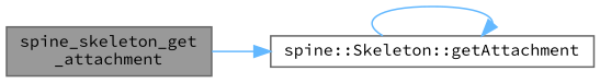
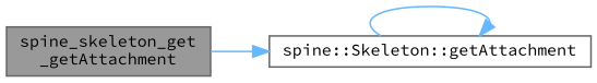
  digraph {
    rankdir=LR
    fontname="Source Code Pro"
    node [fontname="Source Code Pro" fontsize=10 shape=box style=filled]
    edge [color=steelblue1 fontname="Source Code Pro" fontsize=10 labelfontname=Helvetica labelfontsize=10 style=solid]
-   n1 [color=gray40 fillcolor=grey60 fontcolor=black height=0.2 label="spine_skeleton_get\l_attachment" width=0.4]
+   n1 [color=gray40 fillcolor=grey60 fontcolor=black height=0.2 label="spine_skeleton_get\l_getAttachment" width=0.4]
    n2 [color=grey40 fillcolor=white height=0.2 label="spine::Skeleton::getAttachment" width=0.4]
    n1 -> n2
    n2 -> n2
  }
